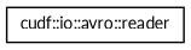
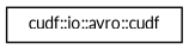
  digraph {
    rankdir=LR
    fontname=Lato
-   n1 [color=black fillcolor=white fontname=Lato fontsize=10 height=0.2 label="cudf::io::avro::reader" shape=record style=filled width=0.4]
+   n1 [color=black fillcolor=white fontname=Lato fontsize=10 height=0.2 label="cudf::io::avro::cudf" shape=record style=filled width=0.4]
  }
